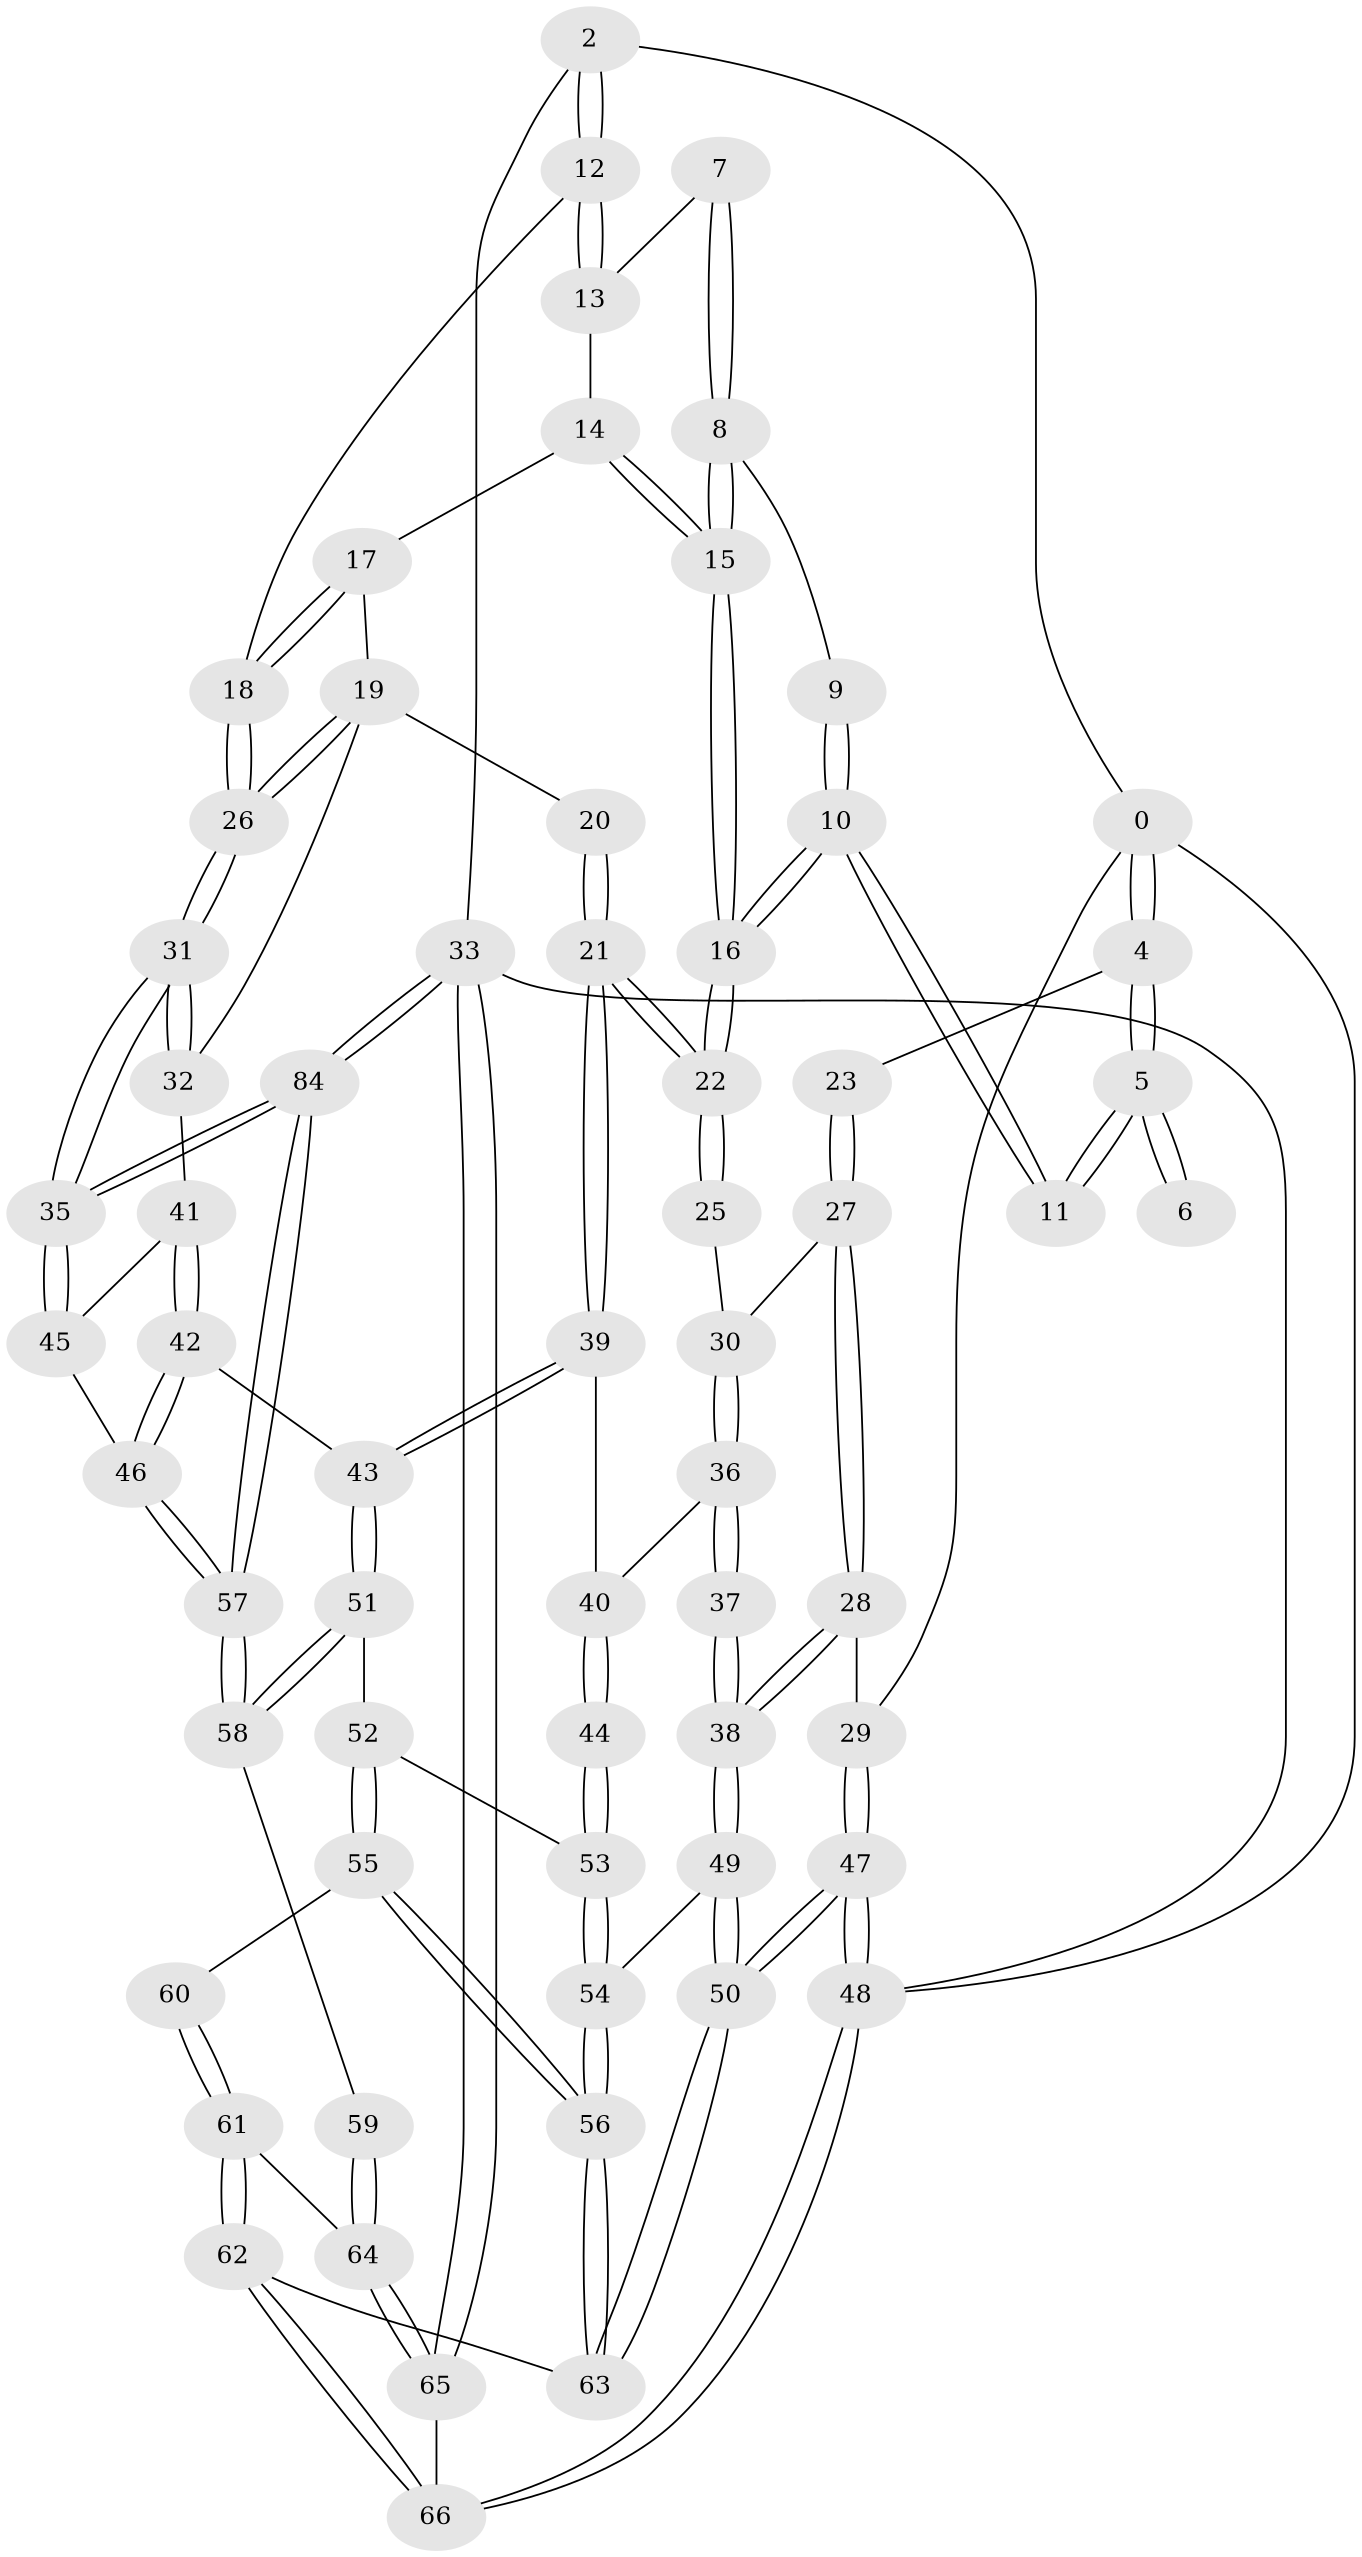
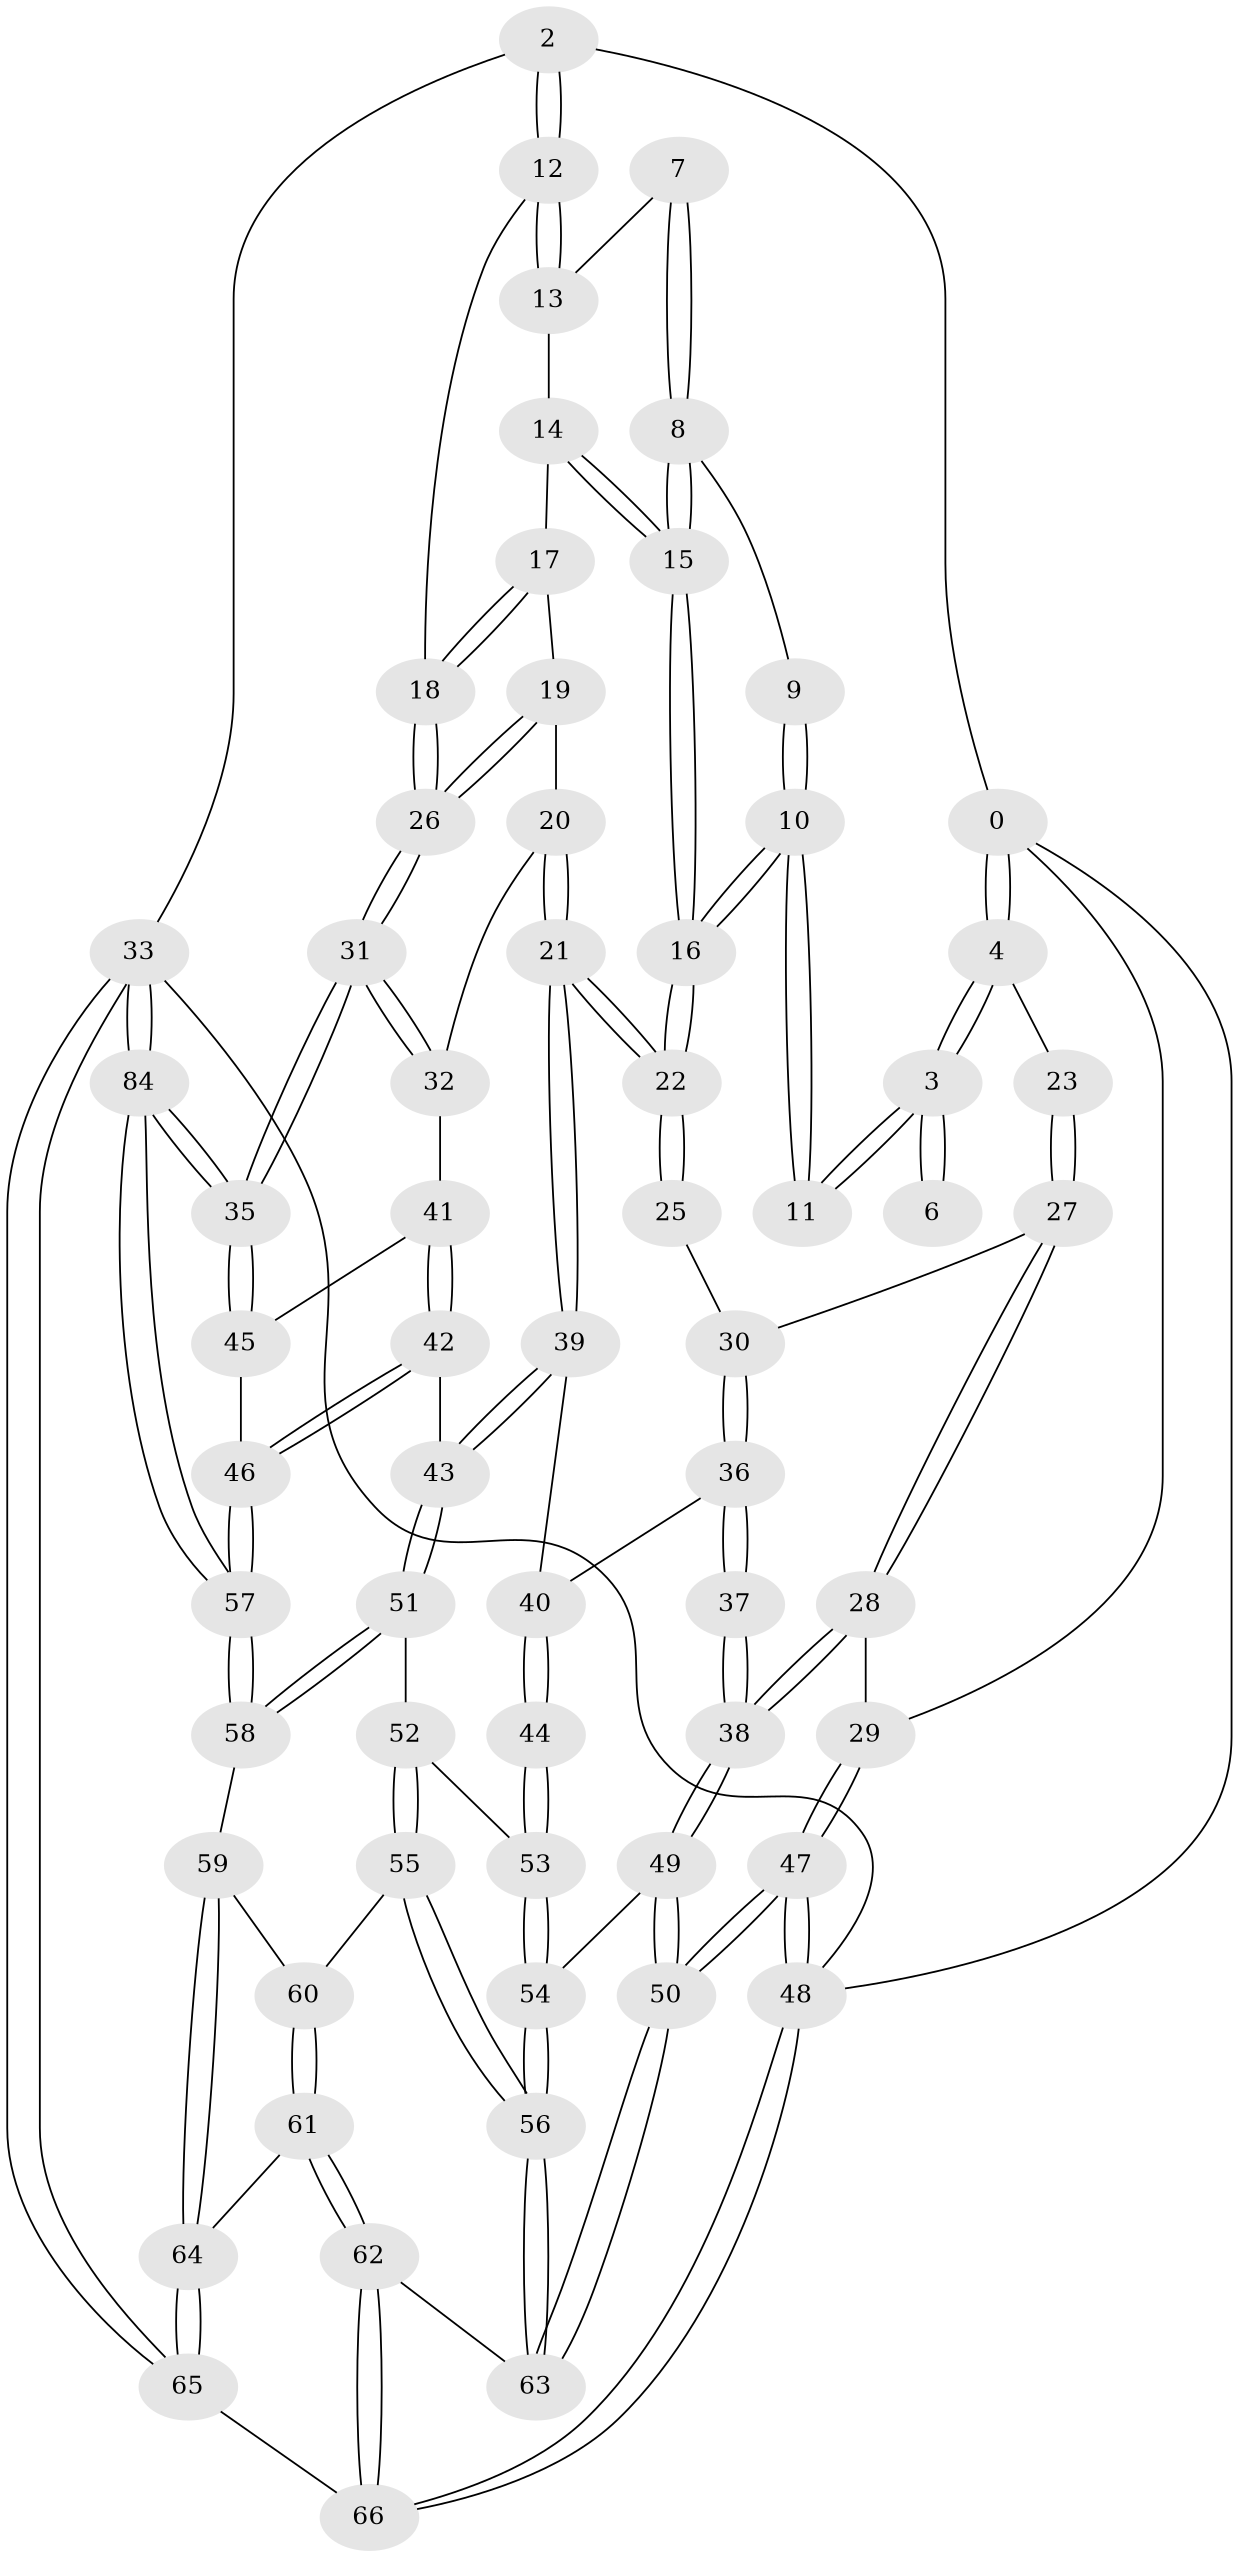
  graph {
    node [color=gray90 style=filled]
    n1 [label=0]
    2
    12
    33
    7
    8
    13
    4
    29
    48
    18
    n12 [label=84]
    65
-   5
+   5 [label=3]
    23
    47
    66
    6
    11
    27
    9
    10
    15
    14
    16
    22
    26
    17
    19
    25
    20
    31
    21
    32
    39
    41
    40
    43
    30
    28
    36
    35
    38
    49
    50
    37
    45
    42
    57
    58
    46
    44
    53
    54
    51
    52
    63
    56
    55
    59
    60
    61
    64
    62
    n1 -- 4
    n1 -- 4
    n1 -- 29
    n1 -- 48
    2 -- n1
    2 -- 12
    2 -- 12
    2 -- 33
    12 -- 13
    12 -- 13
    12 -- 18
    33 -- 48
    33 -- n12
    33 -- n12
    33 -- 65
    33 -- 65
    7 -- 8
    7 -- 8
    7 -- 13
    8 -- 9
    8 -- 15
    8 -- 15
    13 -- 14
    4 -- 5
    4 -- 5
    4 -- 23
    29 -- 47
    29 -- 47
    48 -- 66
    48 -- 66
    18 -- 26
    18 -- 26
    n12 -- 35
    n12 -- 35
    n12 -- 57
    n12 -- 57
    65 -- 66
    5 -- 6
    5 -- 6
    5 -- 11
    5 -- 11
    23 -- 27
    23 -- 27
    47 -- 48
    47 -- 48
    47 -- 50
    47 -- 50
    27 -- 30
    27 -- 28
    27 -- 28
    9 -- 10
    9 -- 10
    10 -- 11
    10 -- 11
    10 -- 16
    10 -- 16
    15 -- 16
    15 -- 16
    14 -- 15
    14 -- 15
    14 -- 17
    16 -- 22
    16 -- 22
    22 -- 25
    22 -- 25
    26 -- 31
    26 -- 31
    17 -- 18
    17 -- 18
    17 -- 19
    19 -- 26
    19 -- 26
    19 -- 20
    25 -- 30
    20 -- 21
    20 -- 21
-   19 -- 32
+   20 -- 32
    31 -- 32
    31 -- 32
    31 -- 35
    31 -- 35
    21 -- 22
    21 -- 22
    21 -- 39
    21 -- 39
    32 -- 41
    39 -- 40
    39 -- 43
    39 -- 43
    41 -- 45
    41 -- 42
    41 -- 42
    40 -- 44
    40 -- 44
    43 -- 51
    43 -- 51
    30 -- 36
    30 -- 36
    28 -- 29
    28 -- 38
    28 -- 38
    36 -- 40
    36 -- 37
    36 -- 37
    35 -- 45
    35 -- 45
    38 -- 49
    38 -- 49
    49 -- 50
    49 -- 50
    49 -- 54
    50 -- 63
    50 -- 63
    37 -- 38
    37 -- 38
    45 -- 46
    42 -- 43
    42 -- 46
    42 -- 46
    57 -- 58
    57 -- 58
    58 -- 59
    46 -- 57
    46 -- 57
    44 -- 53
    44 -- 53
    53 -- 54
    53 -- 54
    54 -- 56
    54 -- 56
    51 -- 58
    51 -- 58
    51 -- 52
    52 -- 53
    52 -- 55
    52 -- 55
    56 -- 63
    56 -- 63
    55 -- 56
    55 -- 56
    55 -- 60
+   59 -- 60
    59 -- 64
    59 -- 64
    60 -- 61
    60 -- 61
    61 -- 64
    61 -- 62
    61 -- 62
    64 -- 65
    64 -- 65
    62 -- 66
    62 -- 66
    62 -- 63
  }
